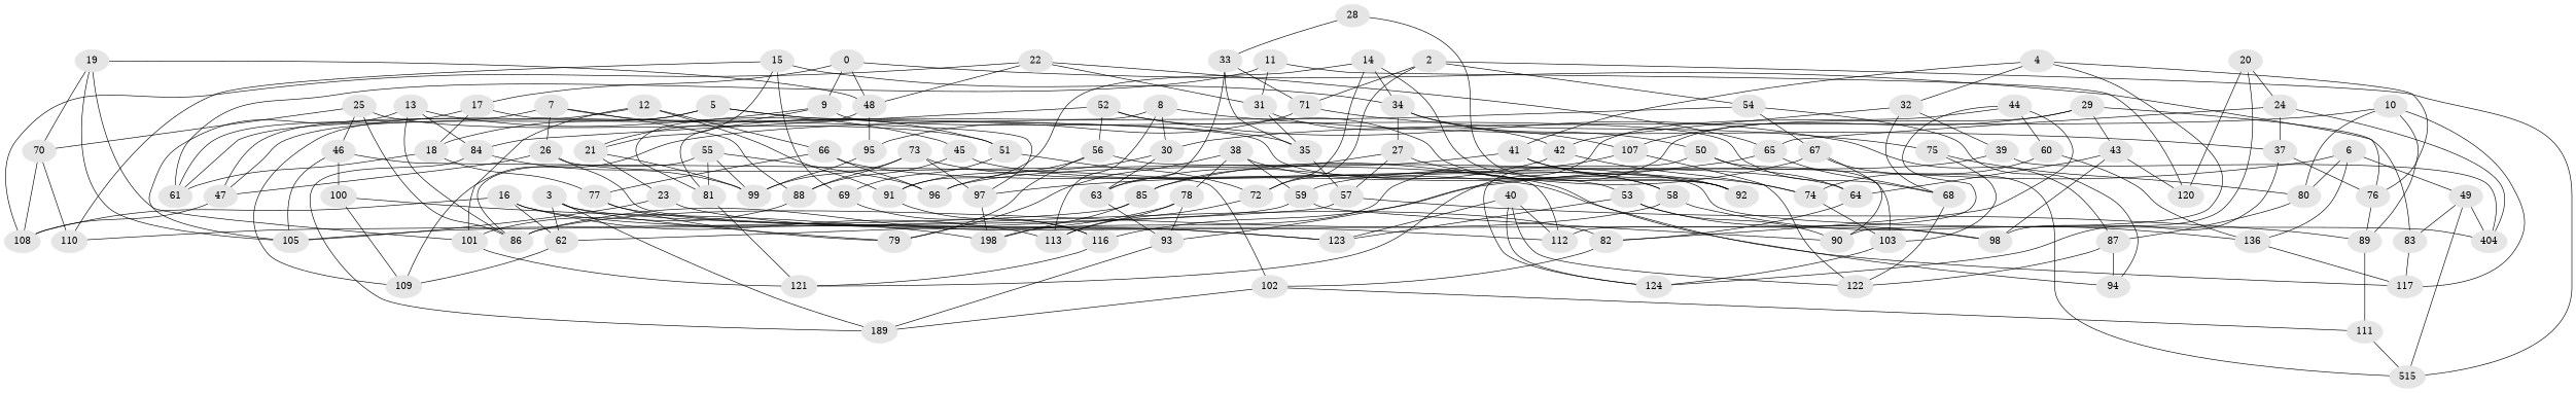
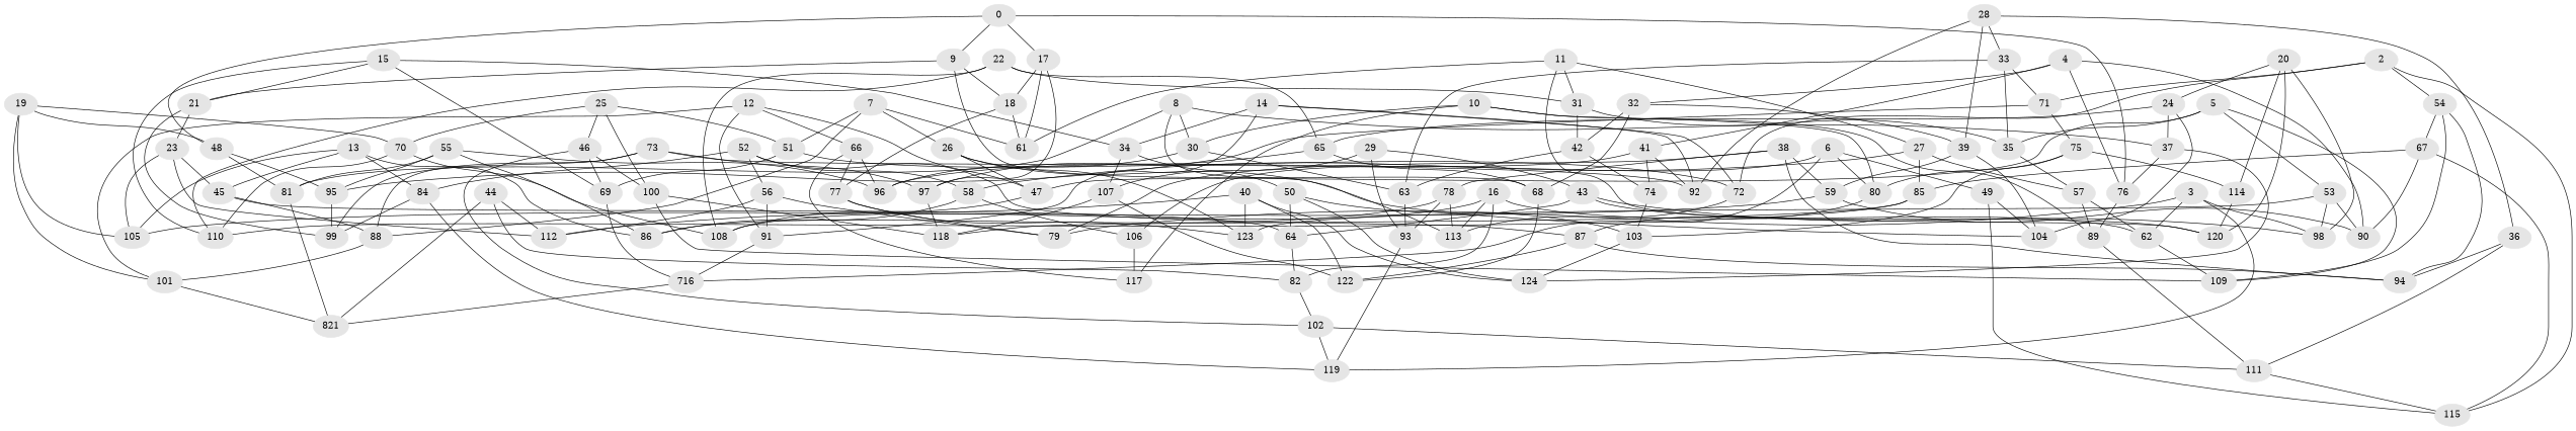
  graph {
    node [color=gray90 style=filled]
    n1 [label=0]
    9
    17
    48
    76
    18
    21
    68
    61
    97
    81
    95
    89
    2
    54
    71
    72
-   115 [label=515]
+   115
    109
    94
    67
    75
    113
    3
    62
    79
    98
-   119 [label=189]
+   119
    4
    32
    41
    90
    39
    42
    92
    96
    74
    5
    35
    47
    53
    57
    108
    123
    6
    49
    80
-   106 [label=136]
-   116
-   104 [label=404]
-   83
+   106
+   116 [label=716]
+   104
    87
    117
-   121
+   121 [label=821]
    7
    26
    51
    88
    69
    101
    8
    30
    37
    63
    124
    77
    23
    99
    122
    10
    111
    11
    27
    31
    120
    58
    85
    12
    66
    91
    13
    45
    84
    86
    105
    64
    14
    34
    107
    50
    15
    110
    16
    82
    102
-   118 [label=198]
+   118
    19
    70
    20
    24
+   114
    65
    112
    22
    25
    46
    100
    28
    33
+   36
    59
    29
    43
    93
    103
    38
    78
    40
    44
-   60
    52
    56
    55
    73
    n1 -- 9
    n1 -- 17
    n1 -- 48
    n1 -- 76
    9 -- 18
    9 -- 21
    9 -- 68
    17 -- 18
    17 -- 61
    17 -- 97
    48 -- 81
    48 -- 95
    76 -- 89
    18 -- 61
    18 -- 77
    21 -- 23
    21 -- 99
    68 -- 122
    97 -- 118
    81 -- 121
    95 -- 99
    89 -- 111
    2 -- 54
    2 -- 71
    2 -- 72
    2 -- 115
    54 -- 109
    54 -- 94
    54 -- 67
    71 -- 95
    71 -- 75
    72 -- 113
    67 -- 115
    67 -- 90
    67 -- 85
    75 -- 80
+   75 -- 114
    75 -- 103
    3 -- 62
    3 -- 79
    3 -- 98
    3 -- 119
    62 -- 109
    4 -- 76
    4 -- 32
    4 -- 41
    4 -- 90
    32 -- 68
    32 -- 39
    32 -- 42
    41 -- 92
    41 -- 96
    41 -- 74
    39 -- 104
    39 -- 59
    42 -- 74
    42 -- 63
    74 -- 103
    5 -- 109
    5 -- 35
    5 -- 47
    5 -- 53
    35 -- 57
    47 -- 108
    53 -- 98
    53 -- 90
    53 -- 123
    57 -- 89
    57 -- 62
    6 -- 49
    6 -- 80
    6 -- 106
    6 -- 116
    49 -- 115
    49 -- 104
-   49 -- 83
    80 -- 87
    106 -- 117
    116 -- 121
-   83 -- 117
    87 -- 94
    87 -- 122
    7 -- 61
    7 -- 26
    7 -- 51
    7 -- 88
    26 -- 47
    26 -- 123
    26 -- 104
    51 -- 72
    51 -- 69
    88 -- 101
    69 -- 116
    101 -- 121
    8 -- 81
    8 -- 113
    8 -- 30
    8 -- 37
    30 -- 96
    30 -- 63
    37 -- 76
    37 -- 124
    63 -- 93
    77 -- 79
    77 -- 123
+   23 -- 45
    23 -- 105
    23 -- 112
    10 -- 89
    10 -- 80
    10 -- 117
    10 -- 30
    111 -- 115
    11 -- 61
-   34 -- 27
+   11 -- 27
    11 -- 31
    11 -- 120
    27 -- 57
    27 -- 58
    27 -- 85
    31 -- 42
    31 -- 35
    58 -- 106
    58 -- 86
    85 -- 110
    85 -- 118
    12 -- 47
    12 -- 101
    12 -- 66
    12 -- 91
    66 -- 96
    66 -- 117
    66 -- 77
    91 -- 116
    13 -- 45
    13 -- 84
    13 -- 86
    13 -- 105
    45 -- 88
    45 -- 64
    84 -- 119
    84 -- 99
    64 -- 82
    14 -- 72
    14 -- 92
    14 -- 91
    14 -- 34
    34 -- 107
    34 -- 50
    107 -- 122
    107 -- 118
    50 -- 124
    50 -- 64
    50 -- 103
    15 -- 21
    15 -- 69
    15 -- 34
    15 -- 110
    16 -- 113
    16 -- 62
    16 -- 108
    16 -- 82
    82 -- 102
    102 -- 119
    102 -- 111
    19 -- 48
    19 -- 101
    19 -- 105
    19 -- 70
    70 -- 108
    70 -- 110
    20 -- 98
    20 -- 120
    20 -- 24
+   20 -- 114
    24 -- 104
    24 -- 37
    24 -- 65
+   114 -- 120
    65 -- 68
    65 -- 97
    22 -- 108
    22 -- 31
-   22 -- 48
+   22 -- 110
    22 -- 65
    25 -- 51
    25 -- 70
    25 -- 46
-   25 -- 86
-   46 -- 105
+   25 -- 100
+   46 -- 69
    46 -- 102
    46 -- 100
    100 -- 109
    100 -- 118
+   28 -- 39
    28 -- 92
    28 -- 33
+   28 -- 36
    33 -- 71
    33 -- 35
    33 -- 63
+   36 -- 94
+   36 -- 111
    59 -- 90
    59 -- 105
-   29 -- 83
    29 -- 107
    29 -- 43
    29 -- 93
    43 -- 98
    43 -- 120
    43 -- 64
    93 -- 119
    103 -- 124
    38 -- 94
    38 -- 79
    38 -- 59
    38 -- 78
    78 -- 113
    78 -- 86
    78 -- 93
    40 -- 123
    40 -- 124
    40 -- 122
    40 -- 112
    44 -- 121
    44 -- 82
    44 -- 112
-   44 -- 60
-   60 -- 74
-   60 -- 106
    52 -- 87
    52 -- 58
    52 -- 84
    52 -- 56
    56 -- 79
    56 -- 91
    56 -- 112
    55 -- 81
-   55 -- 99
+   55 -- 95
    55 -- 96
    55 -- 86
    73 -- 97
    73 -- 92
    73 -- 88
    73 -- 99
  }
